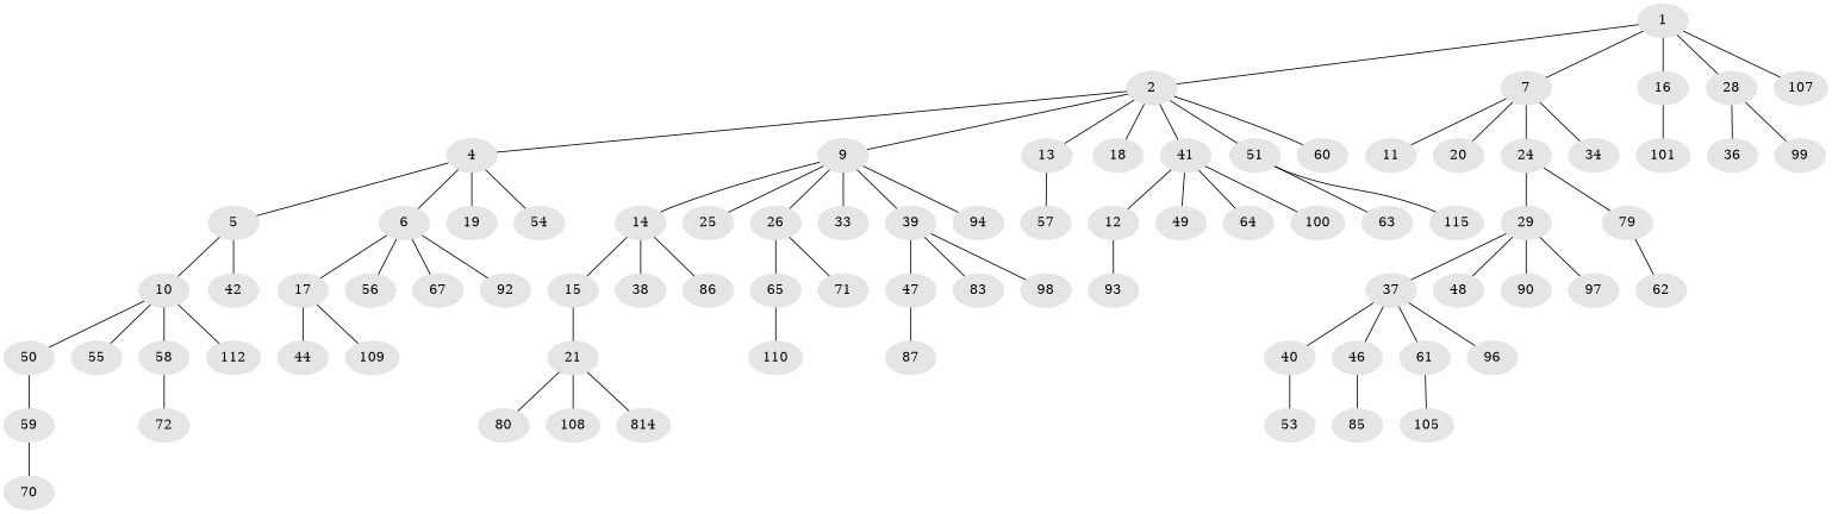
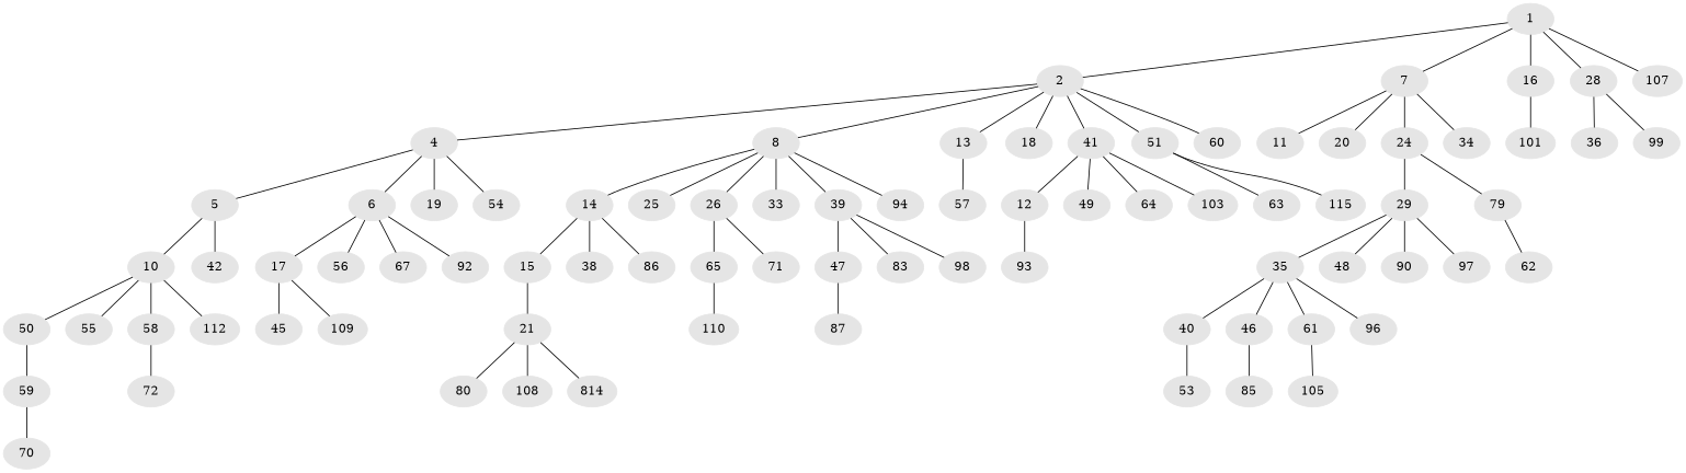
  graph {
    node [color=gray90 style=filled]
    1 [super="+73"]
    2 [super="+7"]
    n3 [label=7 super="+22"]
    16 [super="+32"]
    28 [super="+113"]
    107
    4 [super="+104"]
-   8 [super="+9" label=9]
+   8 [super="+9"]
    13 [super="+74"]
    18
    41 [super="+81"]
    51 [super="+52"]
    60 [super="+69"]
    11
    20
    24 [super="+106"]
    34 [super="+77"]
    101
    36
    99
    5 [super="+78"]
    6 [super="+31"]
    19
    54
    14 [super="+84"]
    25
    26
    33
    39 [super="+44"]
    94
    12 [super="+30"]
    93
    57
    49
    64
-   103 [label=100]
+   103
    63
    115
    29 [super="+75"]
    79
    10 [super="+27"]
    42 [super="+82"]
    17 [super="+43"]
    56
    67 [super="+91"]
    92
    50 [super="+89"]
    55 [super="+88"]
    58 [super="+95"]
    112
-   45 [label=44]
+   45
    109
    15 [super="+23"]
    38
    86
    65
    71
    47 [super="+100"]
    83
    98
    59 [super="+102"]
    72
    21 [super="+68"]
    80
    108
    n66 [label=814]
-   35 [super="+37" label=37]
+   35 [super="+37"]
    48 [super="+76"]
    90
    97
    62
    110
    40
    46
    61 [super="+111"]
    96
    53 [super="+66"]
    85
    105
    87
    70
    1 -- 2
    1 -- n3
    1 -- 16
    1 -- 28
    1 -- 107
    2 -- 4
    2 -- 8
    2 -- 13
    2 -- 18
    2 -- 41
    2 -- 51
    2 -- 60
    n3 -- 11
    n3 -- 20
    n3 -- 24
    n3 -- 34
    16 -- 101
    28 -- 36
    28 -- 99
    4 -- 5
    4 -- 6
    4 -- 19
    4 -- 54
    8 -- 14
    8 -- 25
    8 -- 26
    8 -- 33
    8 -- 39
    8 -- 94
    13 -- 57
    41 -- 12
    41 -- 49
    41 -- 64
    41 -- 103
    51 -- 63
    51 -- 115
    24 -- 29
    24 -- 79
    5 -- 10
    5 -- 42
    6 -- 17
    6 -- 56
    6 -- 67
    6 -- 92
    14 -- 15
    14 -- 38
    14 -- 86
    26 -- 65
    26 -- 71
    39 -- 47
    39 -- 83
    39 -- 98
    12 -- 93
    29 -- 35
    29 -- 48
    29 -- 90
    29 -- 97
    79 -- 62
    10 -- 50
    10 -- 55
    10 -- 58
    10 -- 112
    17 -- 45
    17 -- 109
    50 -- 59
    58 -- 72
    15 -- 21
    65 -- 110
    47 -- 87
    59 -- 70
    21 -- 80
    21 -- 108
    21 -- n66
    35 -- 40
    35 -- 46
    35 -- 61
    35 -- 96
    40 -- 53
    46 -- 85
    61 -- 105
  }
